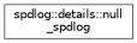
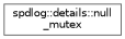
  digraph {
    rankdir=LR
-   n1 [color=grey40 fillcolor=white fontname=Helvetica fontsize=10 height=0.2 label="spdlog::details::null\l_spdlog" shape=box style=filled width=0.4]
+   n1 [color=grey40 fillcolor=white fontname=Helvetica fontsize=10 height=0.2 label="spdlog::details::null\l_mutex" shape=box style=filled width=0.4]
  }
